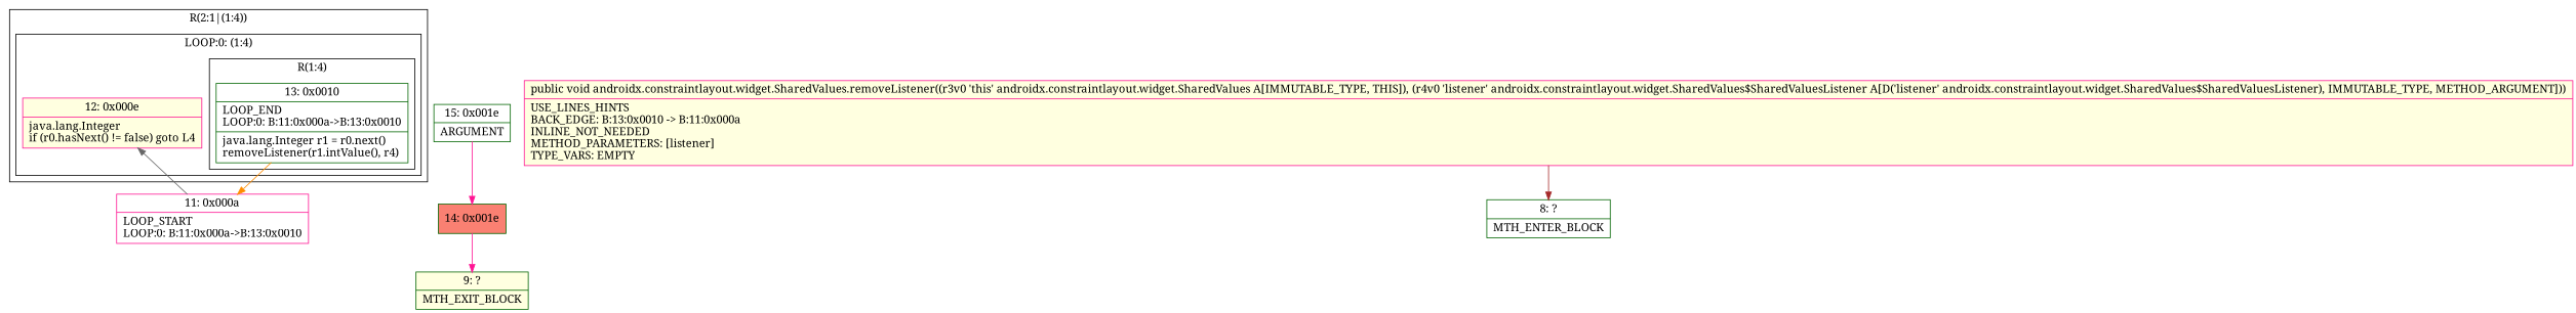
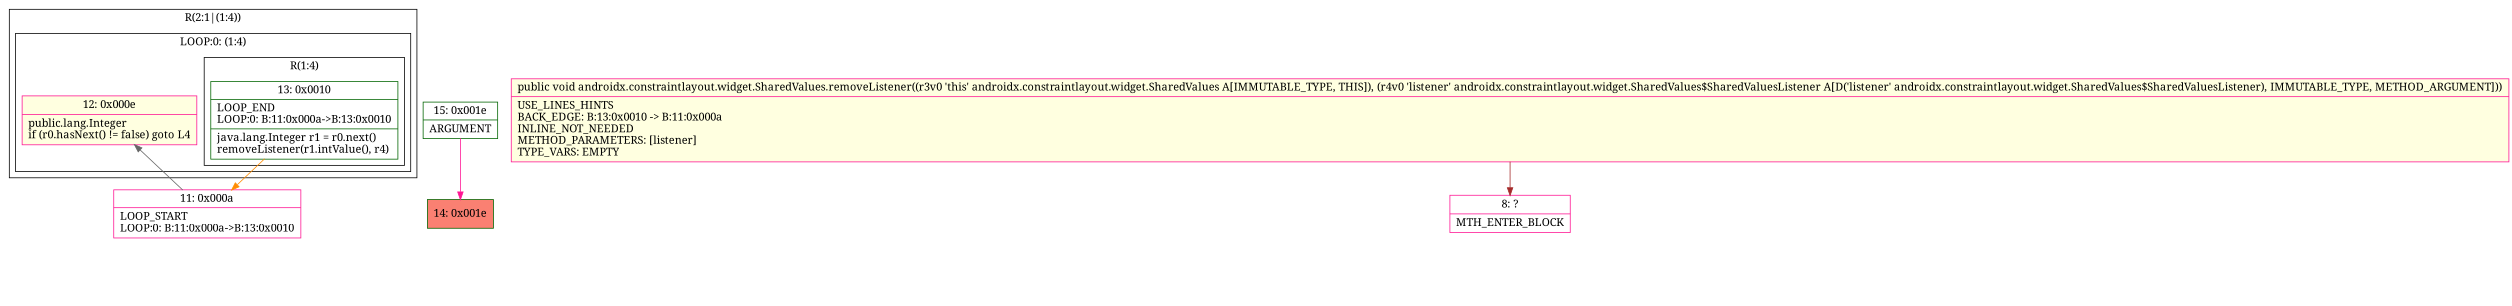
  digraph {
    fontname="Noto Serif"
    node [color=darkgreen fillcolor=white fontname="Noto Serif" shape=record style=filled]
    edge [color=deeppink fontname="Noto Serif"]
    n1 [label="{13\:\ 0x0010|LOOP_END\lLOOP:0: B:11:0x000a\-\>B:13:0x0010\l|java.lang.Integer r1 = r0.next()\lremoveListener(r1.intValue(), r4)\l}"]
-   n2 [color=deeppink fillcolor=lightyellow label="{12\:\ 0x000e|java.lang.Integer \lif (r0.hasNext() != false) goto L4\l}"]
+   n2 [color=deeppink fillcolor=lightyellow label="{12\:\ 0x000e|public.lang.Integer \lif (r0.hasNext() != false) goto L4\l}"]
    n3 [color=deeppink label="{11\:\ 0x000a|LOOP_START\lLOOP:0: B:11:0x000a\-\>B:13:0x0010\l}"]
    n4 [label="{15\:\ 0x001e|ARGUMENT\l}"]
    n5 [fillcolor=salmon label="{14\:\ 0x001e}"]
-   n6 [label="{8\:\ ?|MTH_ENTER_BLOCK\l}"]
-   n7 [fillcolor=lightyellow label="{9\:\ ?|MTH_EXIT_BLOCK\l}"]
+   n6 [color=deeppink label="{8\:\ ?|MTH_ENTER_BLOCK\l}"]
    n8 [color=deeppink fillcolor=lightyellow label="{public void androidx.constraintlayout.widget.SharedValues.removeListener((r3v0 'this' androidx.constraintlayout.widget.SharedValues A[IMMUTABLE_TYPE, THIS]), (r4v0 'listener' androidx.constraintlayout.widget.SharedValues$SharedValuesListener A[D('listener' androidx.constraintlayout.widget.SharedValues$SharedValuesListener), IMMUTABLE_TYPE, METHOD_ARGUMENT]))  | USE_LINES_HINTS\lBACK_EDGE: B:13:0x0010 \-\> B:11:0x000a\lINLINE_NOT_NEEDED\lMETHOD_PARAMETERS: [listener]\lTYPE_VARS: EMPTY\l}"]
    subgraph cluster_1 {
      label="R(2:1|(1:4))"
      subgraph cluster_2 {
        label="LOOP:0: (1:4)"
        n2
        subgraph cluster_3 {
          label="R(1:4)"
          n1
        }
      }
    }
    n1 -> n3 [color=darkorange]
    n3 -> n2 [color=gray40]
    n4 -> n5
-   n5 -> n7
    n8 -> n6 [color=brown]
  }
